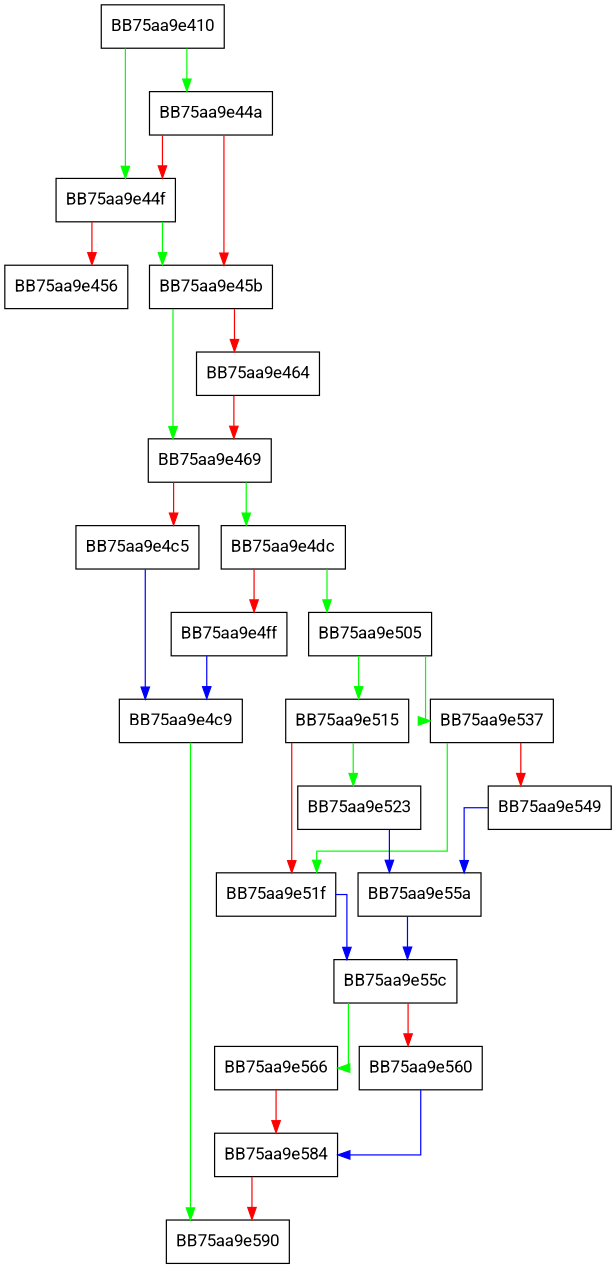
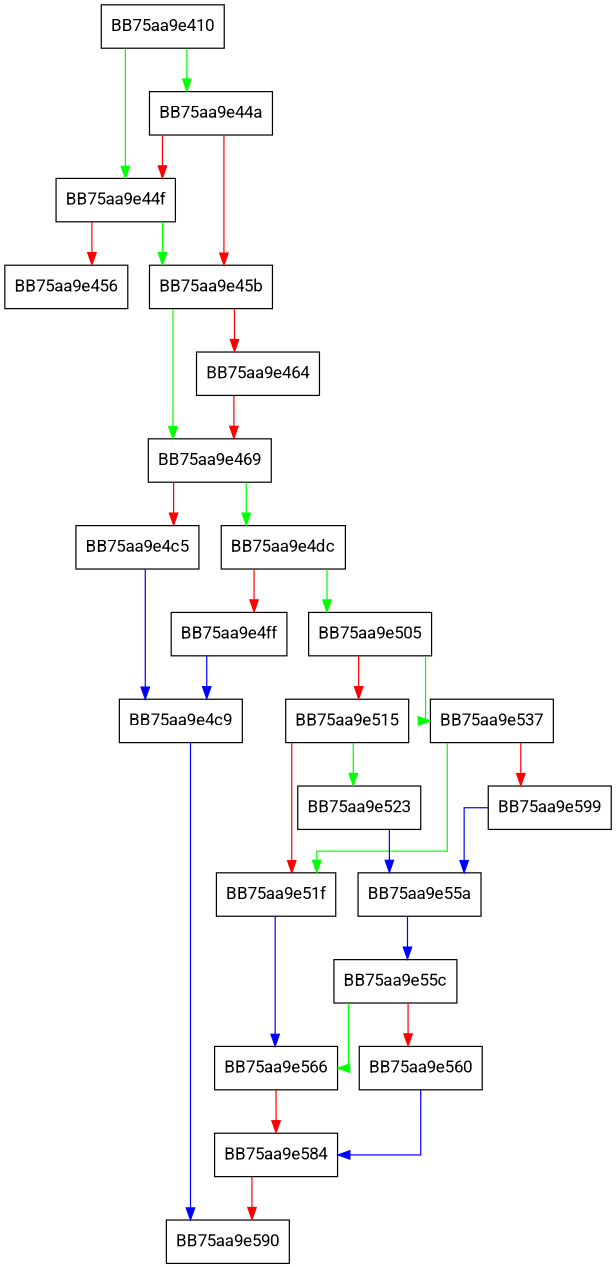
  digraph {
    fontname=Roboto
    splines=ortho
    node [fontname=Roboto shape=box]
    edge [color=red fontname=Roboto]
    BB75aa9e410
    BB75aa9e44f
    BB75aa9e44a
    BB75aa9e45b
    BB75aa9e456
    BB75aa9e469
    BB75aa9e464
    BB75aa9e4dc
    BB75aa9e4c5
    BB75aa9e505
    BB75aa9e4ff
    BB75aa9e4c9
    BB75aa9e537
    BB75aa9e515
    BB75aa9e590
    BB75aa9e51f
-   BB75aa9e549
+   BB75aa9e549 [label=BB75aa9e599]
    BB75aa9e523
    BB75aa9e55c
    BB75aa9e55a
    BB75aa9e566
    BB75aa9e560
    BB75aa9e584
    BB75aa9e410 -> BB75aa9e44f [color=green]
    BB75aa9e410 -> BB75aa9e44a [color=green]
    BB75aa9e44f -> BB75aa9e45b [color=green]
    BB75aa9e44f -> BB75aa9e456
    BB75aa9e44a -> BB75aa9e44f
    BB75aa9e44a -> BB75aa9e45b
    BB75aa9e45b -> BB75aa9e469 [color=green]
    BB75aa9e45b -> BB75aa9e464
    BB75aa9e469 -> BB75aa9e4dc [color=green]
    BB75aa9e469 -> BB75aa9e4c5
    BB75aa9e464 -> BB75aa9e469
    BB75aa9e4dc -> BB75aa9e505 [color=green]
    BB75aa9e4dc -> BB75aa9e4ff
    BB75aa9e4c5 -> BB75aa9e4c9 [color=blue]
    BB75aa9e505 -> BB75aa9e537 [color=green]
-   BB75aa9e505 -> BB75aa9e515 [color=green]
+   BB75aa9e505 -> BB75aa9e515
    BB75aa9e4ff -> BB75aa9e4c9 [color=blue]
-   BB75aa9e4c9 -> BB75aa9e590 [color=green]
+   BB75aa9e4c9 -> BB75aa9e590 [color=blue]
    BB75aa9e537 -> BB75aa9e51f [color=green]
    BB75aa9e537 -> BB75aa9e549
    BB75aa9e515 -> BB75aa9e51f
    BB75aa9e515 -> BB75aa9e523 [color=green]
-   BB75aa9e51f -> BB75aa9e55c [color=blue]
+   BB75aa9e51f -> BB75aa9e566 [color=blue]
    BB75aa9e549 -> BB75aa9e55a [color=blue]
    BB75aa9e523 -> BB75aa9e55a [color=blue]
    BB75aa9e55c -> BB75aa9e566 [color=green]
    BB75aa9e55c -> BB75aa9e560
    BB75aa9e55a -> BB75aa9e55c [color=blue]
    BB75aa9e566 -> BB75aa9e584
    BB75aa9e560 -> BB75aa9e584 [color=blue]
    BB75aa9e584 -> BB75aa9e590
  }
